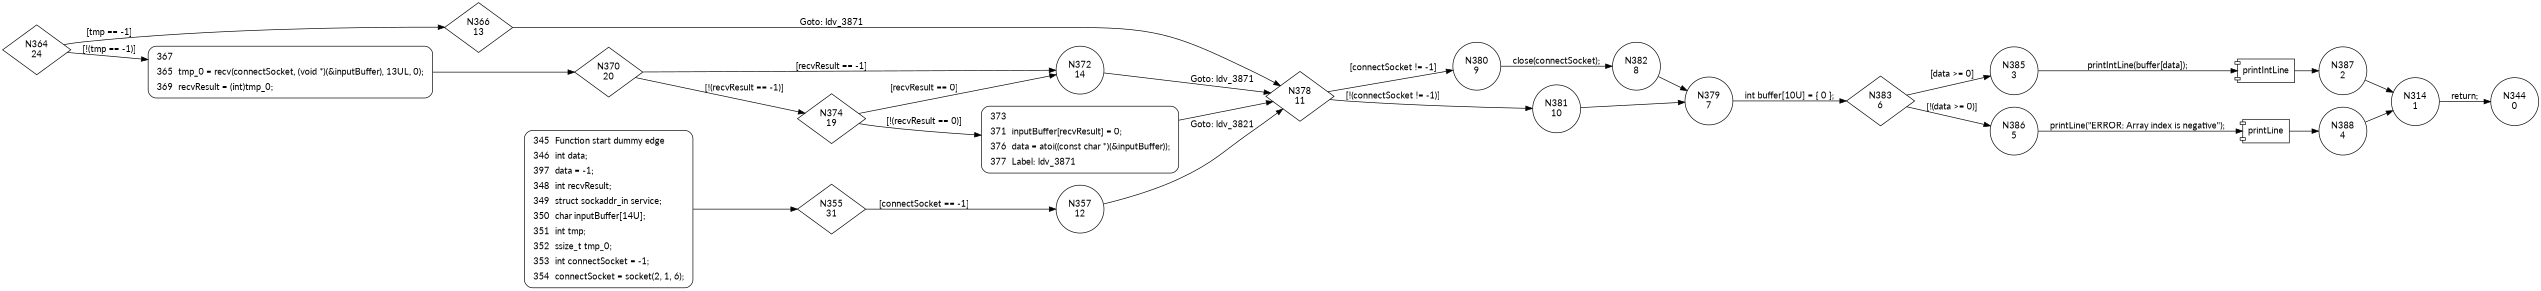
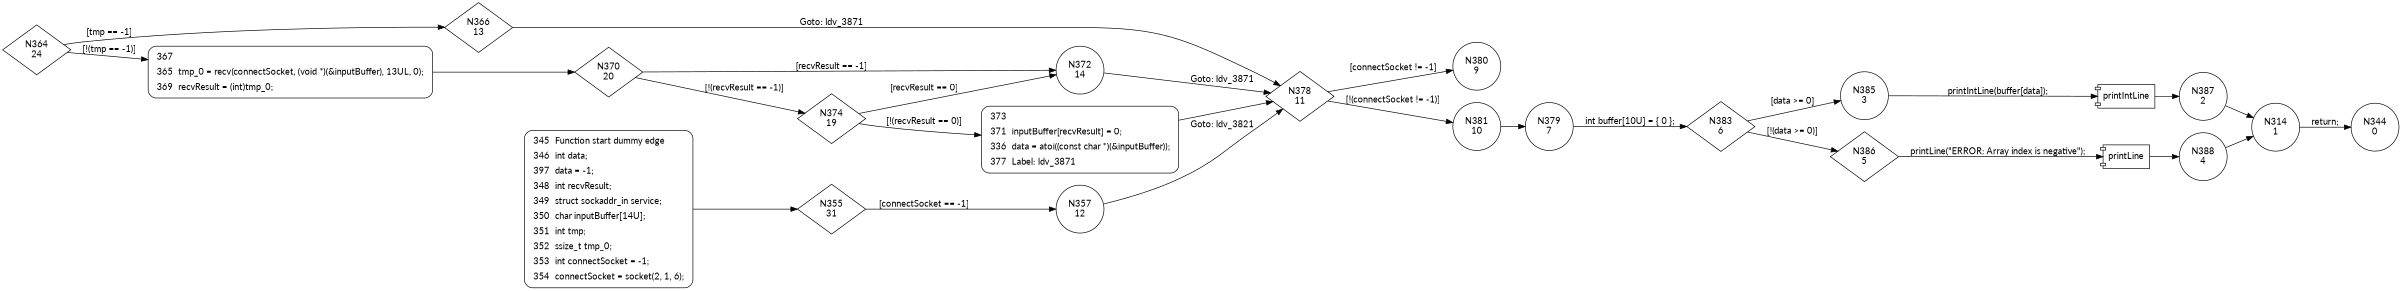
  digraph {
    fontname=Lato
    rankdir=LR
    node [fontname=Lato shape=circle]
    edge [fontname=Lato]
    n1 [label="N355\n31" shape=diamond]
    n2 [label="N357\n12"]
    n3 [label="N378\n11" shape=diamond]
    n4 [label="N380\n9"]
    n5 [label="N381\n10"]
    n6 [label="N364\n24" shape=diamond]
    n7 [label="N366\n13" shape=diamond]
    n8 [fillcolor=white label=<<table border="0" cellborder="0" cellpadding="3" bgcolor="white"><tr><td align="right">367</td><td align="left"></td></tr><tr><td align="right">365</td><td align="left">tmp_0 = recv(connectSocket, (void *)(&amp;inputBuffer), 13UL, 0);</td></tr><tr><td align="right">369</td><td align="left">recvResult = (int)tmp_0;</td></tr></table>> penwidth=1 shape=Mrecord style="filled,bold"]
    n9 [label="N370\n20" shape=diamond]
    n10 [label="N372\n14"]
    n11 [label="N374\n19" shape=diamond]
-   n12 [fillcolor=white label=<<table border="0" cellborder="0" cellpadding="3" bgcolor="white"><tr><td align="right">373</td><td align="left"></td></tr><tr><td align="right">371</td><td align="left">inputBuffer[recvResult] = 0;</td></tr><tr><td align="right">376</td><td align="left">data = atoi((const char *)(&amp;inputBuffer));</td></tr><tr><td align="right">377</td><td align="left">Label: ldv_3871</td></tr></table>> penwidth=1 shape=Mrecord style="filled,bold"]
-   n13 [label="N382\n8"]
+   n12 [fillcolor=white label=<<table border="0" cellborder="0" cellpadding="3" bgcolor="white"><tr><td align="right">373</td><td align="left"></td></tr><tr><td align="right">371</td><td align="left">inputBuffer[recvResult] = 0;</td></tr><tr><td align="right">336</td><td align="left">data = atoi((const char *)(&amp;inputBuffer));</td></tr><tr><td align="right">377</td><td align="left">Label: ldv_3871</td></tr></table>> penwidth=1 shape=Mrecord style="filled,bold"]
    n14 [label="N379\n7"]
    n15 [label="N383\n6" shape=diamond]
    n16 [label="N385\n3"]
-   n17 [label="N386\n5"]
+   n17 [label="N386\n5" shape=diamond]
    n18 [label=printIntLine shape=component]
    n19 [label=printLine shape=component]
    n20 [label="N387\n2"]
    n21 [label="N388\n4"]
    n22 [label="N314\n1"]
    n23 [label="N344\n0"]
    n24 [fillcolor=white label=<<table border="0" cellborder="0" cellpadding="3" bgcolor="white"><tr><td align="right">345</td><td align="left">Function start dummy edge</td></tr><tr><td align="right">346</td><td align="left">int data;</td></tr><tr><td align="right">397</td><td align="left">data = -1;</td></tr><tr><td align="right">348</td><td align="left">int recvResult;</td></tr><tr><td align="right">349</td><td align="left">struct sockaddr_in service;</td></tr><tr><td align="right">350</td><td align="left">char inputBuffer[14U];</td></tr><tr><td align="right">351</td><td align="left">int tmp;</td></tr><tr><td align="right">352</td><td align="left">ssize_t tmp_0;</td></tr><tr><td align="right">353</td><td align="left">int connectSocket = -1;</td></tr><tr><td align="right">354</td><td align="left">connectSocket = socket(2, 1, 6);</td></tr></table>> penwidth=1 shape=Mrecord style="filled,bold"]
    n1 -> n2 [label="[connectSocket == -1]"]
    n2 -> n3 [label="Goto: ldv_3821"]
    n3 -> n4 [label="[connectSocket != -1]"]
    n3 -> n5 [label="[!(connectSocket != -1)]"]
-   n4 -> n13 [label="close(connectSocket);"]
    n5 -> n14
    n6 -> n7 [label="[tmp == -1]"]
    n6 -> n8 [label="[!(tmp == -1)]"]
    n7 -> n3 [label="Goto: ldv_3871"]
    n8 -> n9
    n9 -> n10 [label="[recvResult == -1]"]
    n9 -> n11 [label="[!(recvResult == -1)]"]
    n10 -> n3 [label="Goto: ldv_3871"]
    n11 -> n10 [label="[recvResult == 0]"]
    n11 -> n12 [label="[!(recvResult == 0)]"]
    n12 -> n3
-   n13 -> n14
    n14 -> n15 [label="int buffer[10U] = { 0 };"]
    n15 -> n16 [label="[data >= 0]"]
    n15 -> n17 [label="[!(data >= 0)]"]
    n16 -> n18 [label="printIntLine(buffer[data]);"]
    n17 -> n19 [label="printLine(\"ERROR: Array index is negative\");"]
    n18 -> n20
    n19 -> n21
    n20 -> n22
    n21 -> n22
    n22 -> n23 [label="return;"]
    n24 -> n1
  }
